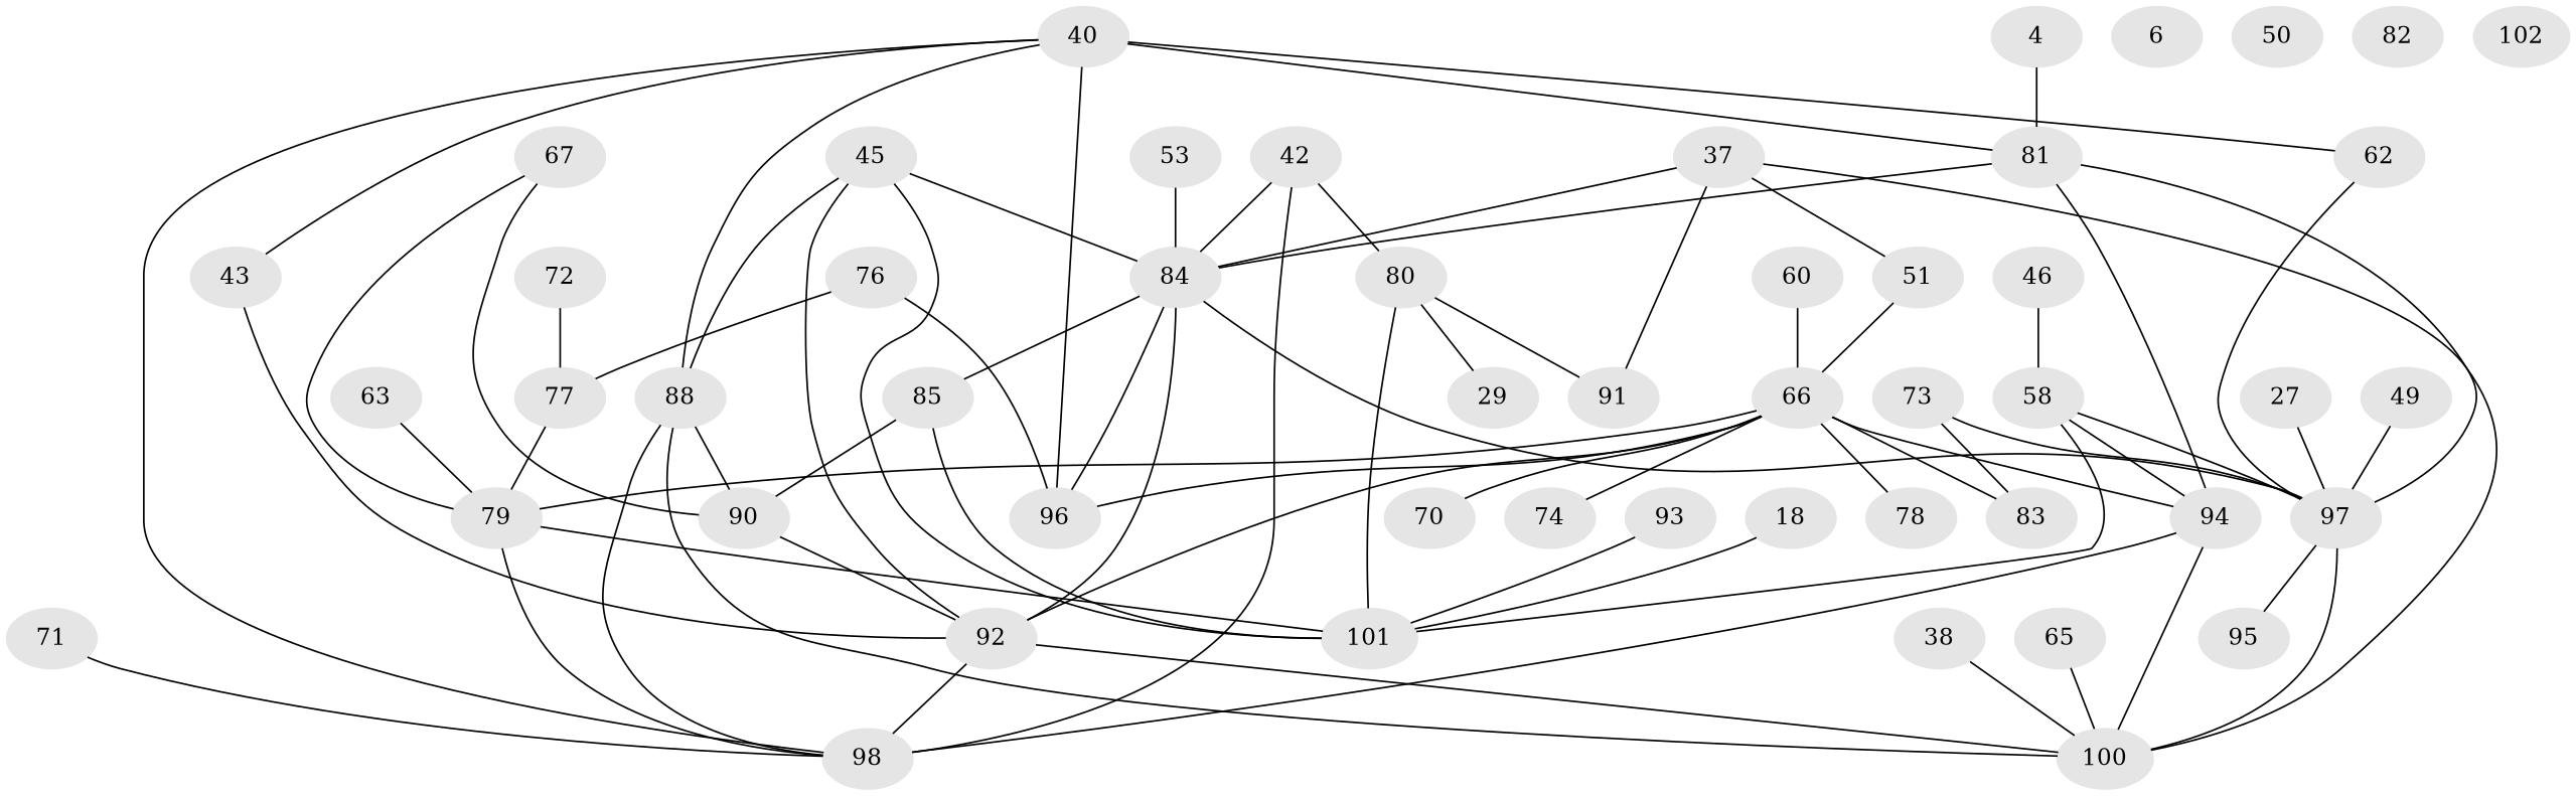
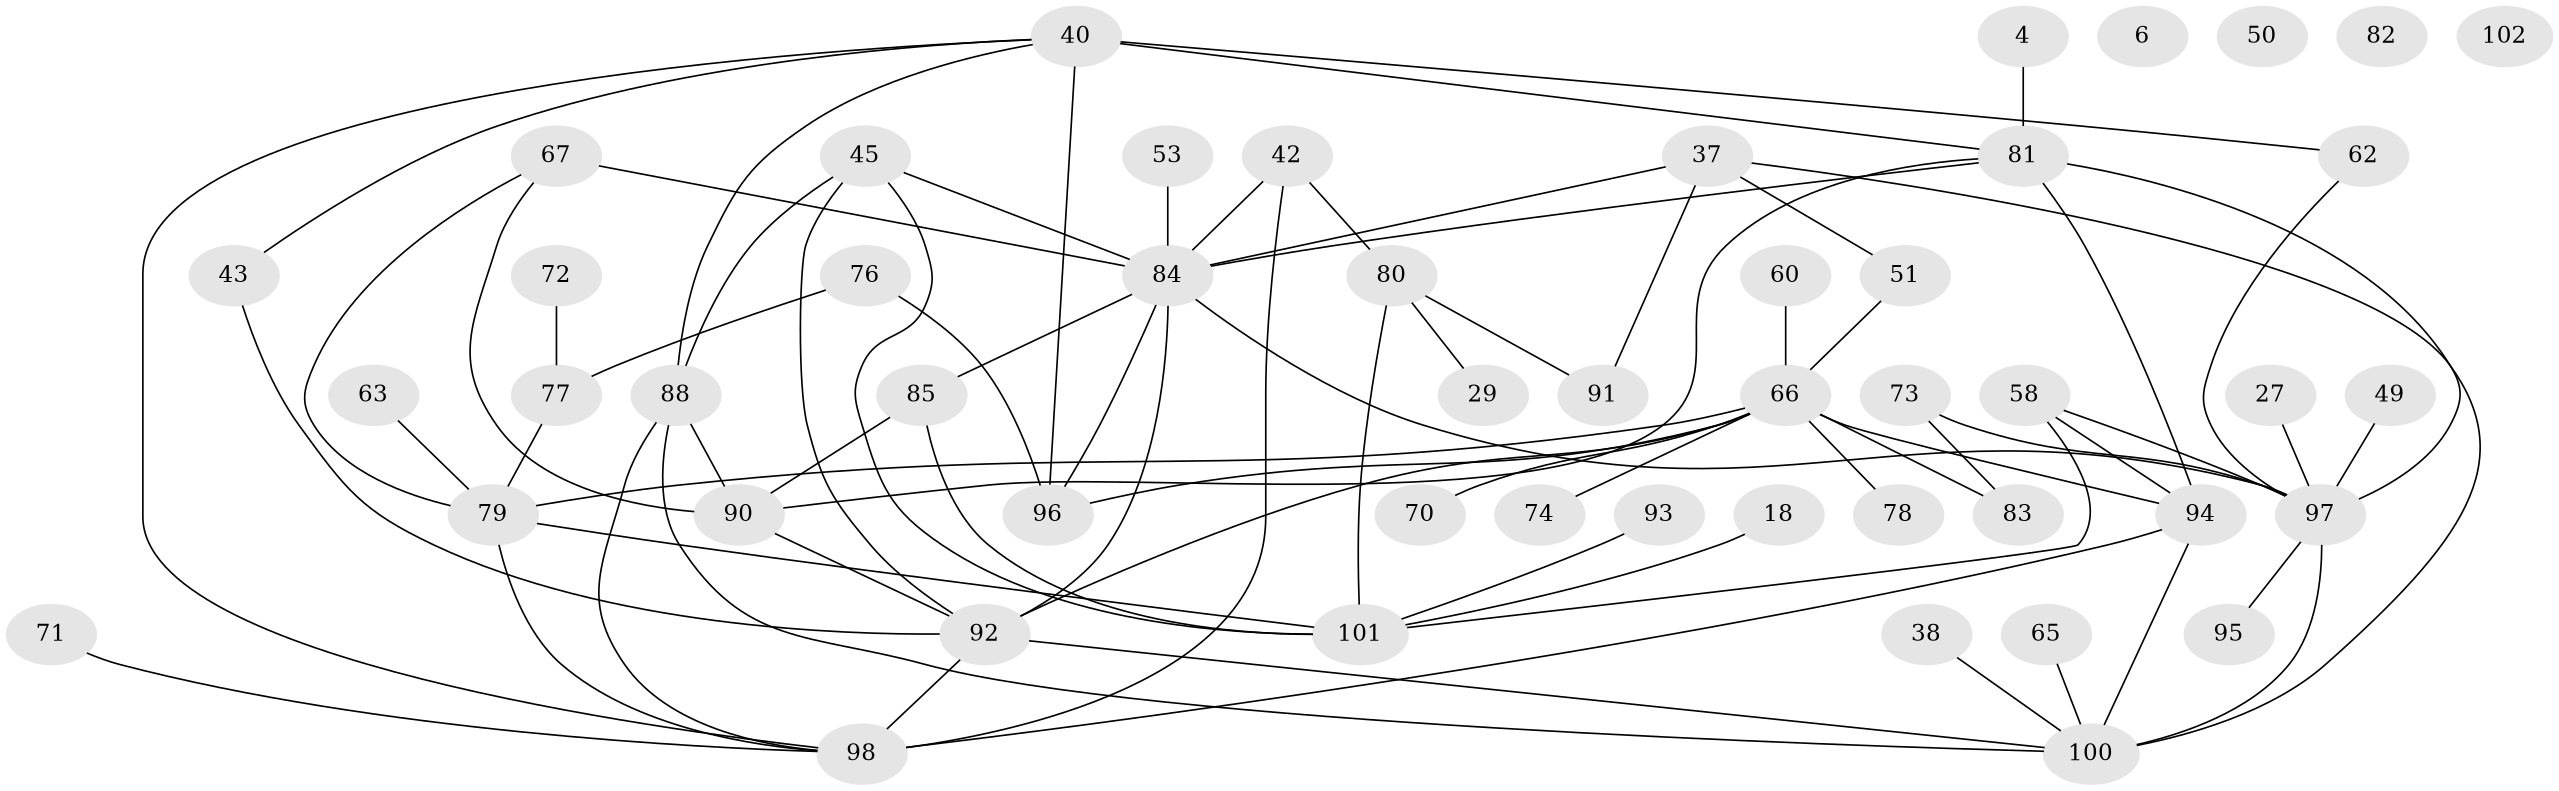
  graph {
    node [color=gray90 style=filled]
    4
    81
    n3 [label=97 super="+36"]
    84 [super="+68+19"]
    94 [super="+61"]
    90 [super="+89+41"]
    6
    101 [super="+44+97"]
    18
    100 [super="+69+56"]
    95
    27
    37
    51
    91 [super="+48+52"]
    66 [super="+34+35+55"]
    96 [super="+59"]
    92 [super="+23+75"]
    85 [super="+28"]
    38
    40 [super="+21"]
    43 [super="+1+10"]
    62
    88 [super="+16+32"]
    98 [super="+86"]
    79 [super="+25"]
    70
    74
    78
    83
    42
    80 [super="+8+29"]
    n33 [label=29]
    45 [super="+39"]
-   46
    58
    49
    50
    53
    60
    63
    65
    67 [super="+64+7"]
    71 [super="+26"]
    77 [super="+33"]
    72
    73 [super="+57"]
    76
    82
    93
    102
    4 -- 81
    81 -- n3 [weight=2]
    81 -- 84
    81 -- 94
+   81 -- 90
    n3 -- 100 [weight=3]
    n3 -- 95
    84 -- n3
    84 -- 96
    84 -- 92
    84 -- 85
    94 -- 100
    94 -- 98
    90 -- 92
    18 -- 101
    27 -- n3
    37 -- 84 [weight=2]
    37 -- 100 [weight=2]
    37 -- 51
    37 -- 91
    51 -- 66
    66 -- 94
    66 -- 96
    66 -- 92 [weight=2]
    66 -- 79 [weight=2]
    66 -- 70
    66 -- 74
    66 -- 78
    66 -- 83
    92 -- 100 [weight=2]
    92 -- 98 [weight=2]
    85 -- 90
    85 -- 101
    38 -- 100
    40 -- 81
    40 -- 96 [weight=2]
    40 -- 43
    40 -- 62
    40 -- 88
    40 -- 98
    43 -- 92
    62 -- n3
    88 -- 90
    88 -- 100 [weight=2]
    88 -- 98
    79 -- 101
    79 -- 98 [weight=2]
    42 -- 84
    42 -- 98 [weight=2]
    42 -- 80
    80 -- 101 [weight=2]
    80 -- 91
    80 -- n33
    45 -- 84
    45 -- 101
    45 -- 92
    45 -- 88
-   46 -- 58
    58 -- n3
    58 -- 94
    58 -- 101 [weight=2]
    49 -- n3
    53 -- 84
    60 -- 66
    63 -- 79
    65 -- 100
+   67 -- 84 [weight=3]
    67 -- 90
    67 -- 79
    71 -- 98
    77 -- 79
    72 -- 77
    73 -- n3 [weight=2]
    73 -- 83
    76 -- 96
    76 -- 77
    93 -- 101
  }
